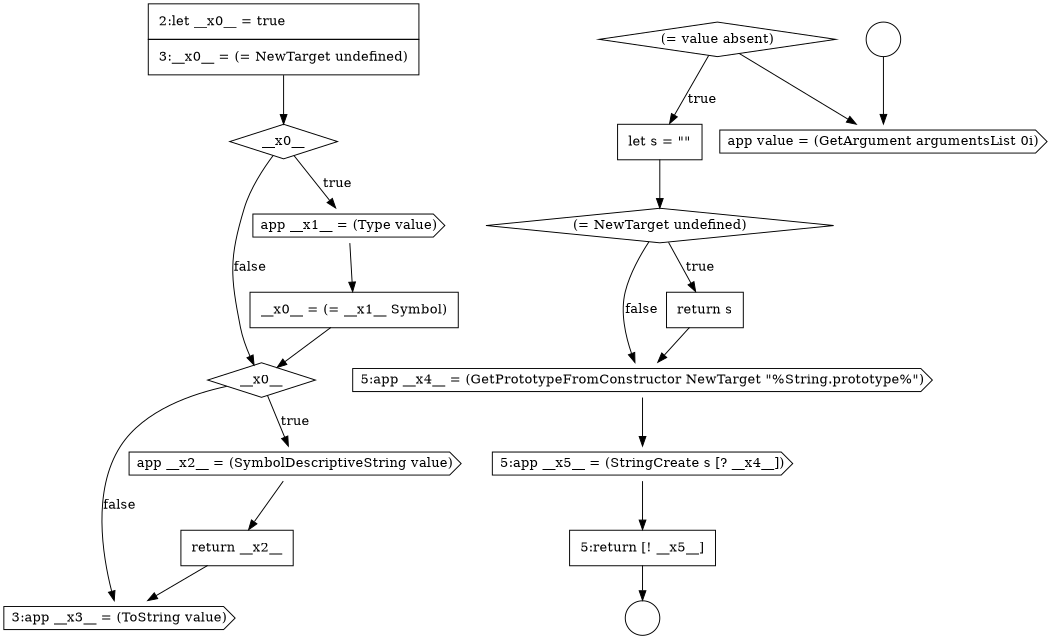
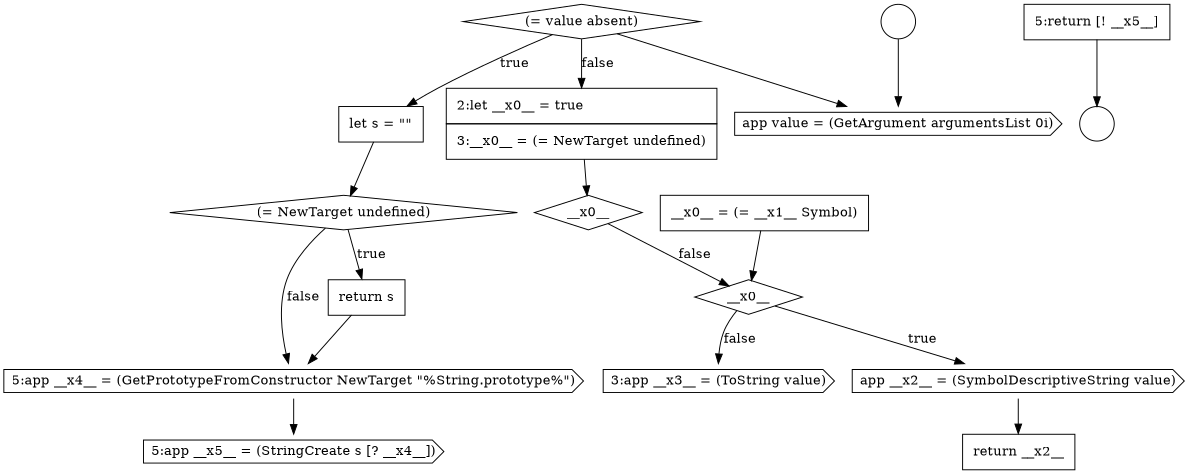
  digraph {
    node [color=black fillcolor=white shape=none style=filled]
    edge [color=black]
    n1 [label=<<font color="black">     <table border="0" cellborder="1" cellspacing="0" cellpadding="10">       <tr><td align="left">return __x2__</td></tr>     </table>   </font>> margin=0]
    n2 [label=<<font color="black">3:app __x3__ = (ToString value)</font>> shape=cds]
    n3 [label=<<font color="black">(= value absent)</font>> shape=diamond]
    n4 [label=<<font color="black">     <table border="0" cellborder="1" cellspacing="0" cellpadding="10">       <tr><td align="left">let s = &quot;&quot;</td></tr>     </table>   </font>> margin=0]
    n5 [label=<<font color="black">     <table border="0" cellborder="1" cellspacing="0" cellpadding="10">       <tr><td align="left">2:let __x0__ = true</td></tr>       <tr><td align="left">3:__x0__ = (= NewTarget undefined)</td></tr>     </table>   </font>> margin=0]
    n6 [label=<<font color="black">app value = (GetArgument argumentsList 0i)</font>> shape=cds]
    n7 [label=<<font color="black">(= NewTarget undefined)</font>> shape=diamond]
    n8 [label=<<font color="black">__x0__</font>> shape=diamond]
    n9 [label=<<font color="black">5:app __x4__ = (GetPrototypeFromConstructor NewTarget &quot;%String.prototype%&quot;)</font>> shape=cds]
    n10 [label=<<font color="black">5:app __x5__ = (StringCreate s [? __x4__])</font>> shape=cds]
    n11 [label=<<font color="black">     <table border="0" cellborder="1" cellspacing="0" cellpadding="10">       <tr><td align="left">5:return [! __x5__]</td></tr>     </table>   </font>> margin=0]
    n12 [label=" " shape=circle]
    n13 [label=<<font color="black">     <table border="0" cellborder="1" cellspacing="0" cellpadding="10">       <tr><td align="left">__x0__ = (= __x1__ Symbol)</td></tr>     </table>   </font>> margin=0]
    n14 [label=<<font color="black">__x0__</font>> shape=diamond]
    n15 [label=<<font color="black">app __x2__ = (SymbolDescriptiveString value)</font>> shape=cds]
    n16 [label=<<font color="black">     <table border="0" cellborder="1" cellspacing="0" cellpadding="10">       <tr><td align="left">return s</td></tr>     </table>   </font>> margin=0]
-   n17 [label=<<font color="black">app __x1__ = (Type value)</font>> shape=cds]
    n18 [label=" " shape=circle]
-   n1 -> n2
    n3 -> n4 [label=<<font color="black">true</font>>]
+   n3 -> n5 [label=<<font color="black">false</font>>]
    n3 -> n6
    n4 -> n7
    n5 -> n8
    n7 -> n9 [label=<<font color="black">false</font>>]
    n7 -> n16 [label=<<font color="black">true</font>>]
    n8 -> n14 [label=<<font color="black">false</font>>]
-   n8 -> n17 [label=<<font color="black">true</font>>]
    n9 -> n10
-   n10 -> n11
    n11 -> n12
    n13 -> n14
    n14 -> n2 [label=<<font color="black">false</font>>]
    n14 -> n15 [label=<<font color="black">true</font>>]
    n15 -> n1
    n16 -> n9
-   n17 -> n13
    n18 -> n6
  }
